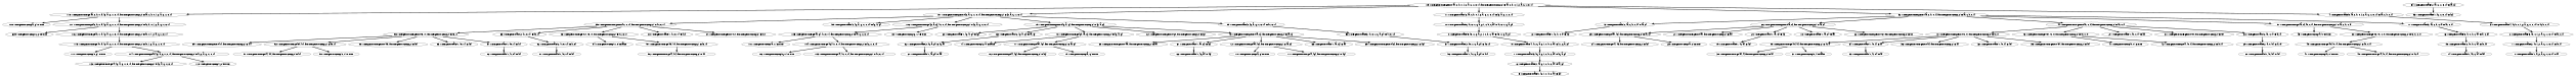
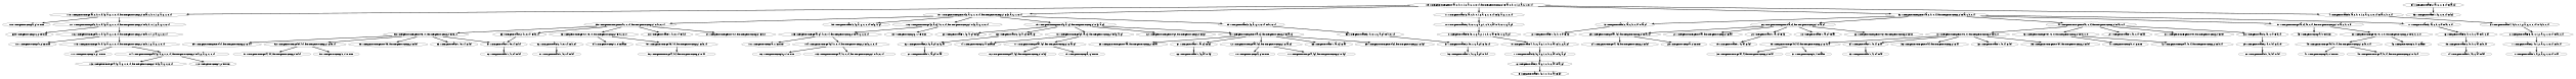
  digraph {
    node [shape=ellipse]
    edge [color=black penwidth=3]
    n1 [label="15 .- mergesort:take(2, [o, b, c, a]) = [o, b]"]
    n2 [label="14 .- mergesort:take(1, [b, c, a]) = [b]"]
    n3 [label="111 .- mergesort:comp(o, p) = true"]
    n4 [label="25 .- mergesort:merge([a], [c], fun mergesort:comp/2) = [a, c]"]
    n5 [label="24 .- mergesort:merge([], [c], fun mergesort:comp/2) = [c]"]
    n6 [label="23 .- mergesort:comp(a, c) = true"]
    n7 [label="13 .- mergesort:take(2, [a, c, b, o, i]) = [a, c]"]
    n8 [label="12 .- mergesort:take(1, [c, b, o, i]) = [c]"]
    n9 [label="8 .- mergesort:take(4, [w, q, a, p, i, o, b, c, a]) = [w, q, a, p]"]
    n10 [label="7 .- mergesort:take(3, [q, a, p, i, o, b, c, a]) = [q, a, p]"]
    n11 [label="6 .- mergesort:take(2, [a, p, i, o, b, c, a]) = [a, p]"]
    n12 [label="45 .- mergesort:comp(a, b) = true"]
    n13 [label="94 .- mergesort:comp(w, e) = false"]
    n14 [label="118 .- mergesort:merge([a, c, b, o, i], [p, a, q, w, e, v], fun mergesort:comp/2) = [a, c, b, o, i, p, a, q, w, e, v]"]
    n15 [label="108 .- mergesort:comp(a, p) = true"]
    n16 [label="117 .- mergesort:merge([c, b, o, i], [p, a, q, w, e, v], fun mergesort:comp/2) = [c, b, o, i, p, a, q, w, e, v]"]
    n17 [label="609 .- mergesort:comp(c, p) = true"]
    n18 [label="116 .- mergesort:merge([b, o, i], [p, a, q, w, e, v], fun mergesort:comp/2) = [b, o, i, p, a, q, w, e, v]"]
    n19 [label="74 .- mergesort:comp(p, a) = false"]
    n20 [label="113 .- mergesort:merge([], [p, a, q, w, e, v], fun mergesort:comp/2) = [p, a, q, w, e, v]"]
    n21 [label="60 .- mergesort:take(1, [p, a, q]) = [p]"]
    n22 [label="57 .- mergesort:take(2, [e, w, q, a, p]) = [e, w]"]
    n23 [label="56 .- mergesort:take(1, [w, q, a, p]) = [w]"]
    n24 [label="101 .- mergesort:comp(a, w) = true"]
    n25 [label="54 .- mergesort:take(2, [a, q, w, e, v]) = [a, q]"]
    n26 [label="53 .- mergesort:take(1, [q, w, e, v]) = [q]"]
    n27 [label="89 .- mergesort:mergesort([v], fun mergesort:comp/2) = [v]"]
    n28 [label="21 .- mergesort:mergesort([a], fun mergesort:comp/2) = [a]"]
    n29 [label="107 .- mergesort:mergesort([p, a, q, w, e, v], fun mergesort:comp/2) = [p, a, q, w, e, v]"]
    n30 [label="99 .- mergesort:mergesort([w, e, v], fun mergesort:comp/2) = [w, e, v]"]
    n31 [label="55 .- mergesort:take(3, [p, a, q, w, e, v]) = [p, a, q]"]
    n32 [label="106 .- mergesort:merge([p, a, q], [w, e, v], fun mergesort:comp/2) = [p, a, q, w, e, v]"]
    n33 [label="79 .- mergesort:mergesort([p, a, q], fun mergesort:comp/2) = [p, a, q]"]
    n34 [label="59 .- mergesort:last(3, [p, a, q, w, e, v]) = [w, e, v]"]
    n35 [label="93 .- mergesort:mergesort([e, v], fun mergesort:comp/2) = [e, v]"]
    n36 [label="83 .- mergesort:last(2, [w, e, v]) = [e, v]"]
    n37 [label="98 .- mergesort:merge([w], [e, v], fun mergesort:comp/2) = [w, e, v]"]
    n38 [label="80 .- mergesort:take(1, [w, e, v]) = [w]"]
    n39 [label="84 .- mergesort:mergesort([w], fun mergesort:comp/2) = [w]"]
    n40 [label="105 .- mergesort:merge([a, q], [w, e, v], fun mergesort:comp/2) = [a, q, w, e, v]"]
    n41 [label="100 .- mergesort:comp(p, w) = true"]
    n42 [label="63 .- mergesort:last(2, [p, a, q]) = [a, q]"]
    n43 [label="78 .- mergesort:merge([p], [a, q], fun mergesort:comp/2) = [p, a, q]"]
    n44 [label="64 .- mergesort:mergesort([p], fun mergesort:comp/2) = [p]"]
    n45 [label="73 .- mergesort:mergesort([a, q], fun mergesort:comp/2) = [a, q]"]
    n46 [label="58 .- mergesort:take(3, [v, e, w, q, a, p]) = [v, e, w]"]
    n47 [label="47 .- mergesort:comp(b, o) = true"]
    n48 [label="40 .- mergesort:mergesort([o, i], fun mergesort:comp/2) = [o, i]"]
    n49 [label="39 .- mergesort:merge([o], [i], fun mergesort:comp/2) = [o, i]"]
    n50 [label="34 .- mergesort:last(1, [o, i]) = [i]"]
    n51 [label="36 .- mergesort:mergesort([i], fun mergesort:comp/2) = [i]"]
    n52 [label="32 .- mergesort:take(1, [o, i]) = [o]"]
    n53 [label="35 .- mergesort:mergesort([o], fun mergesort:comp/2) = [o]"]
    n54 [label="38 .- mergesort:merge([i], [], fun mergesort:comp/2) = [i]"]
    n55 [label="37 .- mergesort:comp(o, i) = false"]
    n56 [label="33 .- mergesort:take(1, [i, o]) = [i]"]
    n57 [label="77 .- mergesort:merge([a], [q], fun mergesort:comp/2) = [a, q]"]
    n58 [label="76 .- mergesort:merge([], [q], fun mergesort:comp/2) = [q]"]
    n59 [label="75 .- mergesort:comp(a, q) = true"]
    n60 [label="102 .- mergesort:comp(q, w) = true"]
    n61 [label="92 .- mergesort:merge([e], [v], fun mergesort:comp/2) = [e, v]"]
    n62 [label="88 .- mergesort:mergesort([e], fun mergesort:comp/2) = [e]"]
    n63 [label="85 .- mergesort:take(1, [e, v]) = [e]"]
    n64 [label="87 .- mergesort:last(1, [e, v]) = [v]"]
    n65 [label="91 .- mergesort:merge([], [v], fun mergesort:comp/2) = [v]"]
    n66 [label="90 .- mergesort:comp(e, v) = true"]
    n67 [label="86 .- mergesort:take(1, [v, e]) = [v]"]
+   n68 [label="110 .- mergesort:comp(b, p) = true"]
    n69 [label="104 .- mergesort:merge([q], [w, e, v], fun mergesort:comp/2) = [q, w, e, v]"]
    n70 [label="103 .- mergesort:merge([], [w, e, v], fun mergesort:comp/2) = [w, e, v]"]
    n71 [label="11 .- mergesort:last(6, [a, c, b, o, i, p, a, q, w, e, v]) = [p, a, q, w, e, v]"]
    n72 [label="10 .- mergesort:take(6, [v, e, w, q, a, p, i, o, b, c, a]) = [v, e, w, q, a, p]"]
    n73 [label="9 .- mergesort:take(5, [e, w, q, a, p, i, o, b, c, a]) = [e, w, q, a, p]"]
    n74 [label="82 .- mergesort:take(2, [v, e, w]) = [v, e]"]
    n75 [label="81 .- mergesort:take(1, [e, w]) = [e]"]
    n76 [label="62 .- mergesort:take(2, [q, a, p]) = [q, a]"]
    n77 [label="61 .- mergesort:take(1, [a, p]) = [a]"]
    n78 [label="26 .- mergesort:mergesort([a, c], fun mergesort:comp/2) = [a, c]"]
    n79 [label="20 .- mergesort:last(1, [a, c]) = [c]"]
    n80 [label="18 .- mergesort:take(1, [a, c]) = [a]"]
    n81 [label="22 .- mergesort:mergesort([c], fun mergesort:comp/2) = [c]"]
    n82 [label="19 .- mergesort:take(1, [c, a]) = [c]"]
    n83 [label="97 .- mergesort:merge([e], [v], fun mergesort:comp/2) = [e, v]"]
    n84 [label="96 .- mergesort:merge([], [v], fun mergesort:comp/2) = [v]"]
    n85 [label="44 .- mergesort:mergesort([b, o, i], fun mergesort:comp/2) = [b, o, i]"]
    n86 [label="43 .- mergesort:merge([b], [o, i], fun mergesort:comp/2) = [b, o, i]"]
    n87 [label="27 .- mergesort:take(1, [b, o, i]) = [b]"]
    n88 [label="31 .- mergesort:mergesort([b], fun mergesort:comp/2) = [b]"]
    n89 [label="30 .- mergesort:last(2, [b, o, i]) = [o, i]"]
    n90 [label="41 .- mergesort:comp(b, o) = true"]
    n91 [label="42 .- mergesort:merge([], [o, i], fun mergesort:comp/2) = [o, i]"]
    n92 [label="29 .- mergesort:take(2, [i, o, b]) = [i, o]"]
    n93 [label="1 .- mergesort:take(2, [o, i, p, a, q, w, e, v]) = [o, i]"]
    n94 [label="0 .- mergesort:take(1, [i, p, a, q, w, e, v]) = [i]"]
    n95 [label="115 .- mergesort:merge([o, i], [p, a, q, w, e, v], fun mergesort:comp/2) = [o, i, p, a, q, w, e, v]"]
    n96 [label="114 .- mergesort:merge([i], [p, a, q, w, e, v], fun mergesort:comp/2) = [i, p, a, q, w, e, v]"]
    n97 [label="112 .- mergesort:comp(i, p) = true"]
    n98 [label="28 .- mergesort:take(1, [o, b]) = [o]"]
    n99 [label="16 .- mergesort:take(3, [i, o, b, c, a]) = [i, o, b]"]
    n100 [label="68 .- mergesort:mergesort([a], fun mergesort:comp/2) = [a]"]
    n101 [label="52 .- mergesort:mergesort([a, c, b, o, i], fun mergesort:comp/2) = [a, c, b, o, i]"]
    n102 [label="51 .- mergesort:merge([a, c], [b, o, i], fun mergesort:comp/2) = [a, c, b, o, i]"]
    n103 [label="17 .- mergesort:last(3, [a, c, b, o, i]) = [b, o, i]"]
    n104 [label="50 .- mergesort:merge([c], [b, o, i], fun mergesort:comp/2) = [c, b, o, i]"]
    n105 [label="49 .- mergesort:merge([b], [o, i], fun mergesort:comp/2) = [b, o, i]"]
+   n106 [label="46 .- mergesort:comp(c, b) = false"]
    n107 [label="48 .- mergesort:merge([], [o, i], fun mergesort:comp/2) = [o, i]"]
    n108 [label="67 .- mergesort:last(1, [a, q]) = [q]"]
    n109 [label="66 .- mergesort:take(1, [q, a]) = [q]"]
    n110 [label="5 .- mergesort:take(1, [p, i, o, b, c, a]) = [p]"]
    n111 [label="3 .- mergesort:take(4, [c, b, o, i, p, a, q, w, e, v]) = [c, b, o, i]"]
    n112 [label="2 .- mergesort:take(3, [b, o, i, p, a, q, w, e, v]) = [b, o, i]"]
    n113 [label="119 .- mergesort:mergesort([a, c, b, o, i, p, a, q, w, e, v], fun mergesort:comp/2) = [a, c, b, o, i, p, a, q, w, e, v]"]
    n114 [label="4 .- mergesort:take(5, [a, c, b, o, i, p, a, q, w, e, v]) = [a, c, b, o, i]"]
    n115 [label="72 .- mergesort:merge([a], [q], fun mergesort:comp/2) = [a, q]"]
    n116 [label="70 .- mergesort:comp(a, q) = true"]
    n117 [label="71 .- mergesort:merge([], [q], fun mergesort:comp/2) = [q]"]
    n118 [label="65 .- mergesort:take(1, [a, q]) = [a]"]
    n119 [label="69 .- mergesort:mergesort([q], fun mergesort:comp/2) = [q]"]
    n1 -> n2
    n4 -> n5
    n4 -> n6
    n7 -> n8
    n9 -> n10
    n10 -> n11
    n11 -> n110
    n14 -> n15
    n14 -> n16
    n16 -> n17
    n16 -> n18
+   n18 -> n68
    n18 -> n95
    n22 -> n23
    n25 -> n26
    n29 -> n30
    n29 -> n31
    n29 -> n32
    n29 -> n33
    n29 -> n34
    n30 -> n35
    n30 -> n36
    n30 -> n37
    n30 -> n38
    n30 -> n39
    n32 -> n40
    n32 -> n41
    n33 -> n21
    n33 -> n42
    n33 -> n43
    n33 -> n44
    n33 -> n45
    n34 -> n46
    n35 -> n27
    n35 -> n61
    n35 -> n62
    n35 -> n63
    n35 -> n64
-   n36 -> n74
+   n36 -> n64
    n37 -> n13
    n37 -> n83
    n40 -> n24
    n40 -> n69
    n42 -> n76
    n43 -> n19
    n43 -> n57
    n45 -> n100
    n45 -> n108
    n45 -> n115
    n45 -> n118
    n45 -> n119
    n46 -> n22
    n48 -> n49
    n48 -> n50
    n48 -> n51
    n48 -> n52
    n48 -> n53
    n49 -> n54
    n49 -> n55
    n50 -> n56
    n57 -> n58
    n57 -> n59
    n61 -> n65
    n61 -> n66
    n64 -> n67
    n69 -> n60
    n69 -> n70
    n71 -> n72
    n72 -> n73
    n73 -> n9
    n74 -> n75
    n76 -> n77
    n78 -> n4
    n78 -> n28
    n78 -> n79
    n78 -> n80
    n78 -> n81
    n79 -> n82
    n83 -> n84
    n85 -> n48
    n85 -> n86
    n85 -> n87
    n85 -> n88
    n85 -> n89
    n86 -> n90
    n86 -> n91
    n89 -> n92
    n92 -> n98
    n93 -> n94
    n95 -> n3
    n95 -> n96
    n96 -> n20
    n96 -> n97
    n99 -> n1
    n101 -> n7
    n101 -> n78
    n101 -> n85
    n101 -> n102
    n101 -> n103
    n102 -> n12
    n102 -> n104
    n103 -> n99
    n104 -> n105
+   n104 -> n106
    n105 -> n47
    n105 -> n107
    n108 -> n109
    n111 -> n112
    n112 -> n93
    n113 -> n14
    n113 -> n29
    n113 -> n71
    n113 -> n101
    n113 -> n114
    n114 -> n111
    n115 -> n116
    n115 -> n117
  }
